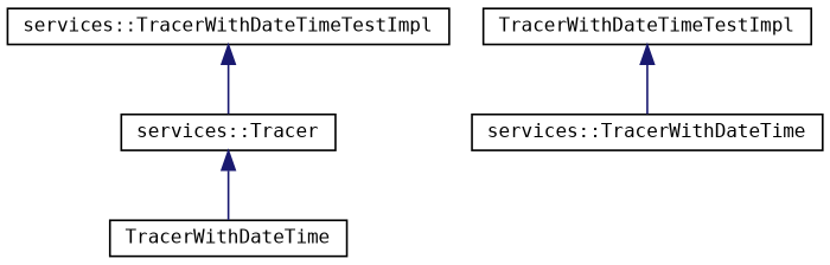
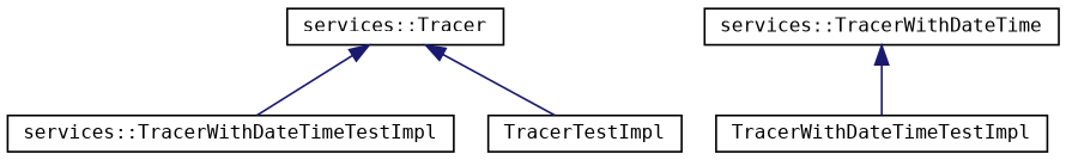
  digraph {
    fontname="DejaVu Sans Mono"
    rankdir=TB
    node [color=black fillcolor=white fontname="DejaVu Sans Mono" fontsize=10 shape=record style=filled]
    edge [color=midnightblue dir=back fontname="DejaVu Sans Mono" fontsize=10 labelfontname=Helvetica labelfontsize=10 style=solid]
    n1 [height=0.2 label="services::Tracer" width=0.4]
    n2 [height=0.2 label="services::TracerWithDateTimeTestImpl" width=0.4]
-   n3 [height=0.2 label=TracerWithDateTime width=0.4]
+   n3 [height=0.2 label=TracerTestImpl width=0.4]
    n4 [height=0.2 label="services::TracerWithDateTime" width=0.4]
    n5 [height=0.2 label=TracerWithDateTimeTestImpl width=0.4]
-   n2 -> n1
+   n1 -> n2
    n1 -> n3
-   n5 -> n4
+   n4 -> n5
  }
